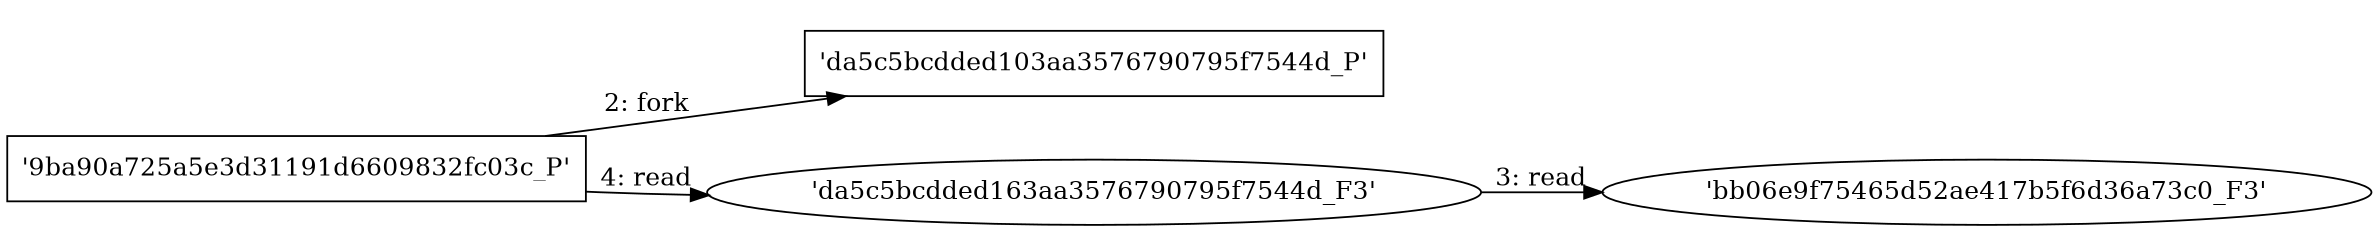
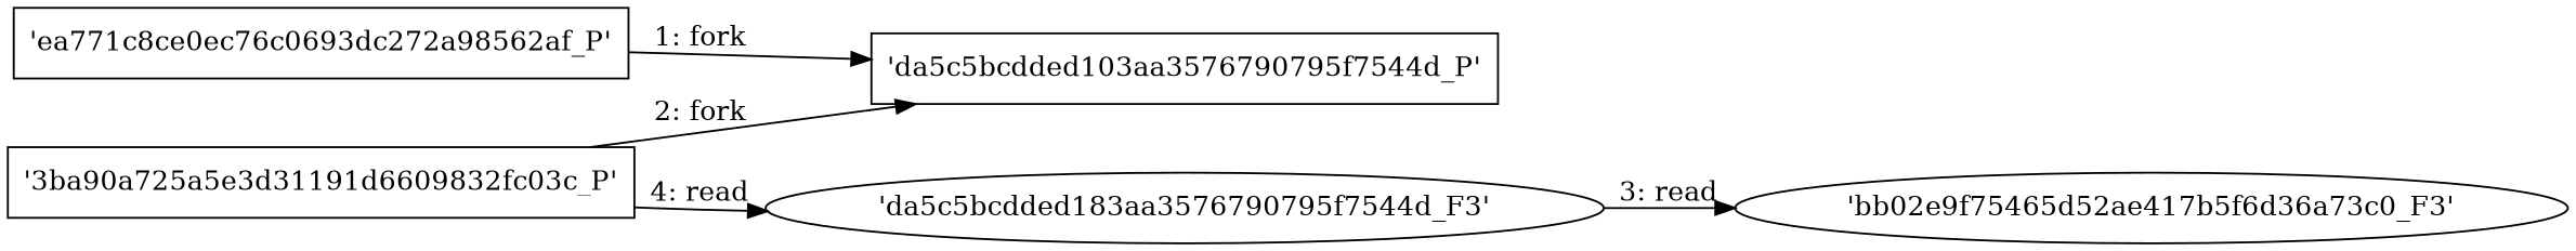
  digraph {
    engine=neato
    fixedsize=false
    fontsize=10
    nodesep=0.3
    rankdir=LR
    ranksep=0
    splines=true
    node [node_type=Process shape=box]
    n1 [label="'da5c5bcdded103aa3576790795f7544d_P'"]
-   "'3ba90a725a5e3d31191d6609832fc03c_P'" [label="'9ba90a725a5e3d31191d6609832fc03c_P'"]
-   "'da5c5bcdded183aa3576790795f7544d_F3'" [node_type=file shape=ellipse label="'da5c5bcdded163aa3576790795f7544d_F3'"]
-   "'bb02e9f75465d52ae417b5f6d36a73c0_F3'" [node_type=file shape=ellipse label="'bb06e9f75465d52ae417b5f6d36a73c0_F3'"]
+   "'ea771c8ce0ec76c0693dc272a98562af_P'"
+   "'3ba90a725a5e3d31191d6609832fc03c_P'"
+   "'da5c5bcdded183aa3576790795f7544d_F3'" [node_type=file shape=ellipse]
+   "'bb02e9f75465d52ae417b5f6d36a73c0_F3'" [node_type=file shape=ellipse]
+   "'ea771c8ce0ec76c0693dc272a98562af_P'" -> n1 [label="1: fork"]
    "'3ba90a725a5e3d31191d6609832fc03c_P'" -> n1 [label="2: fork"]
    "'3ba90a725a5e3d31191d6609832fc03c_P'" -> "'da5c5bcdded183aa3576790795f7544d_F3'" [label="4: read"]
    "'da5c5bcdded183aa3576790795f7544d_F3'" -> "'bb02e9f75465d52ae417b5f6d36a73c0_F3'" [label="3: read"]
  }
